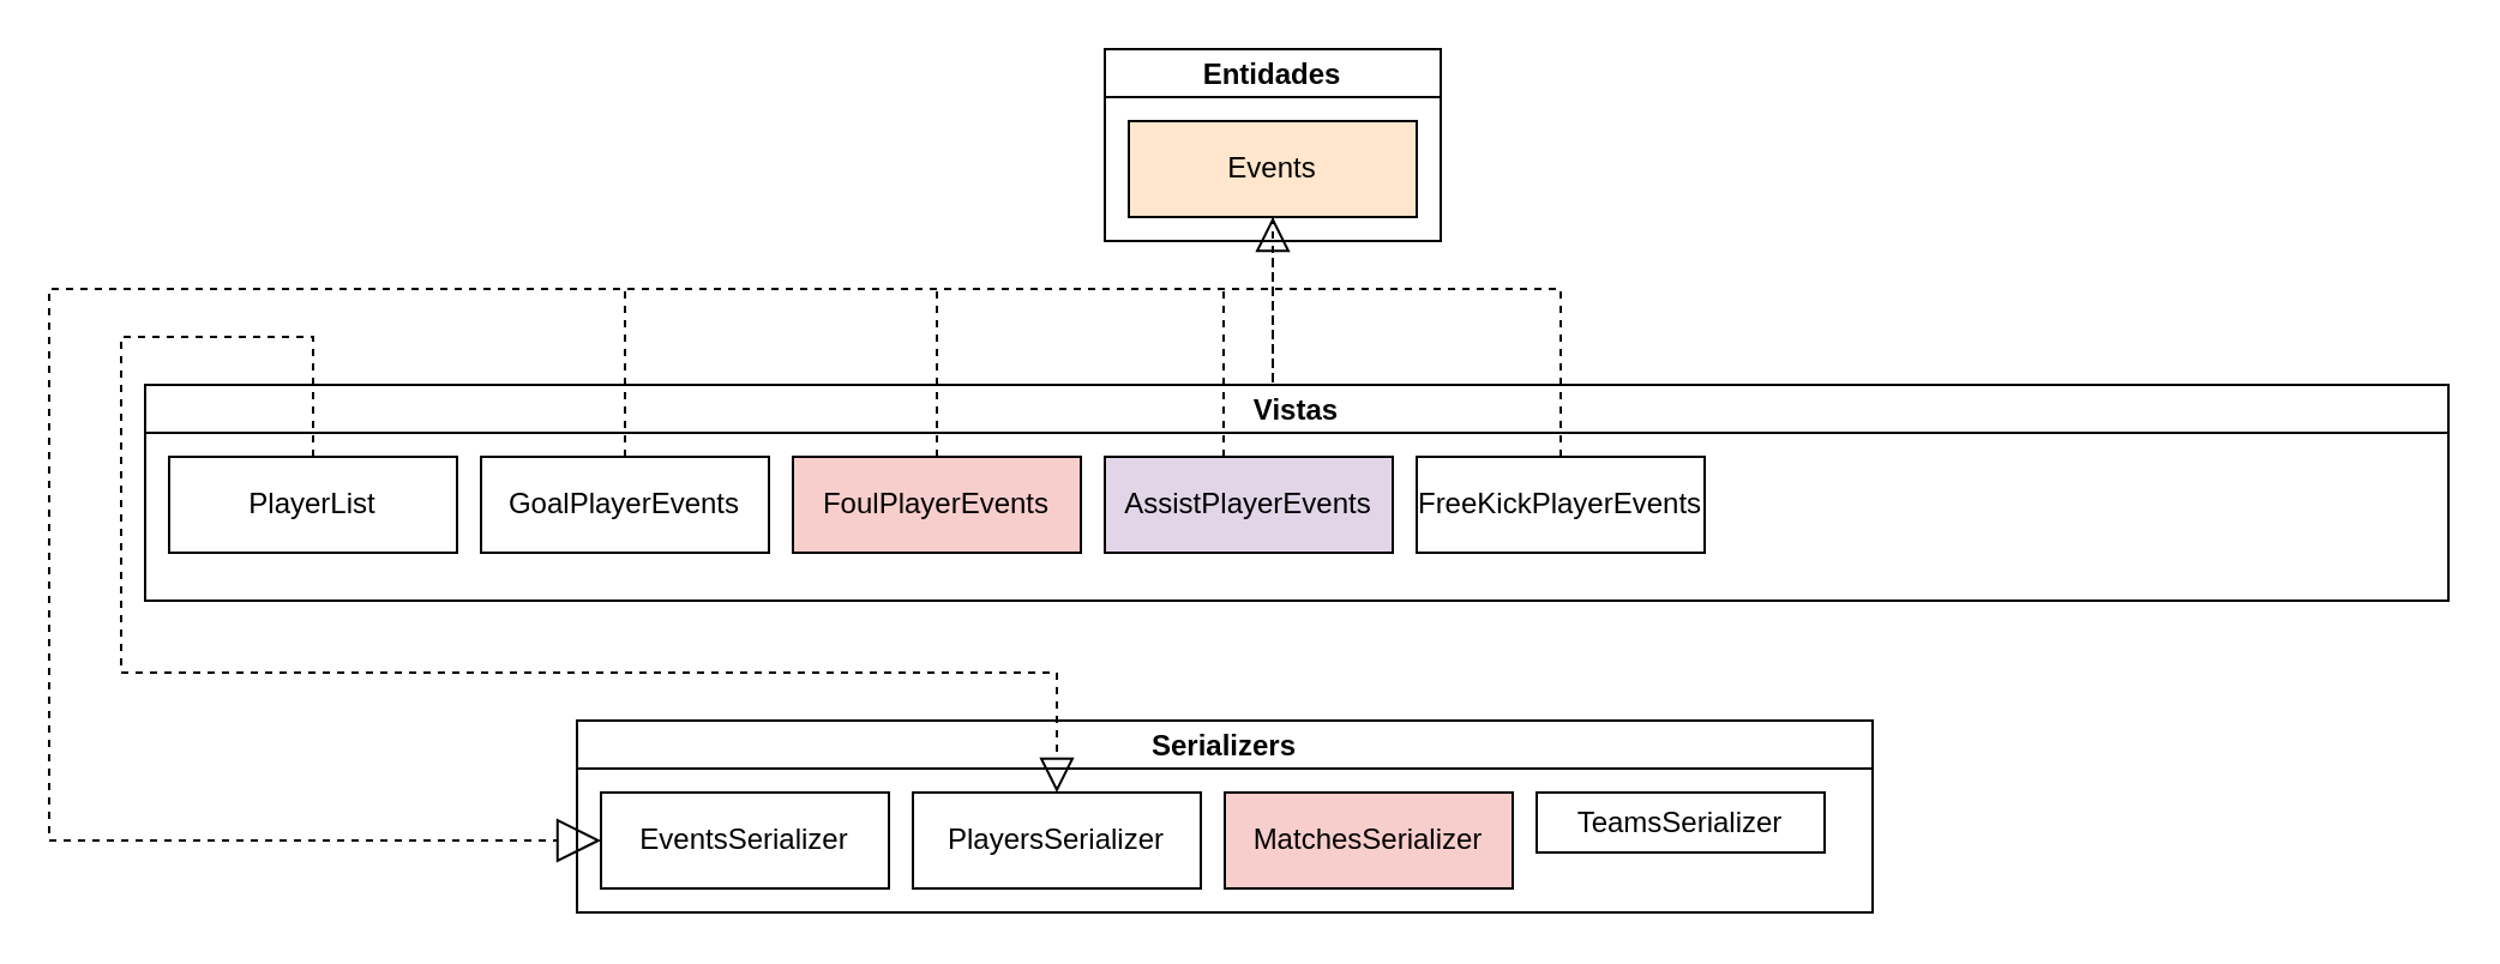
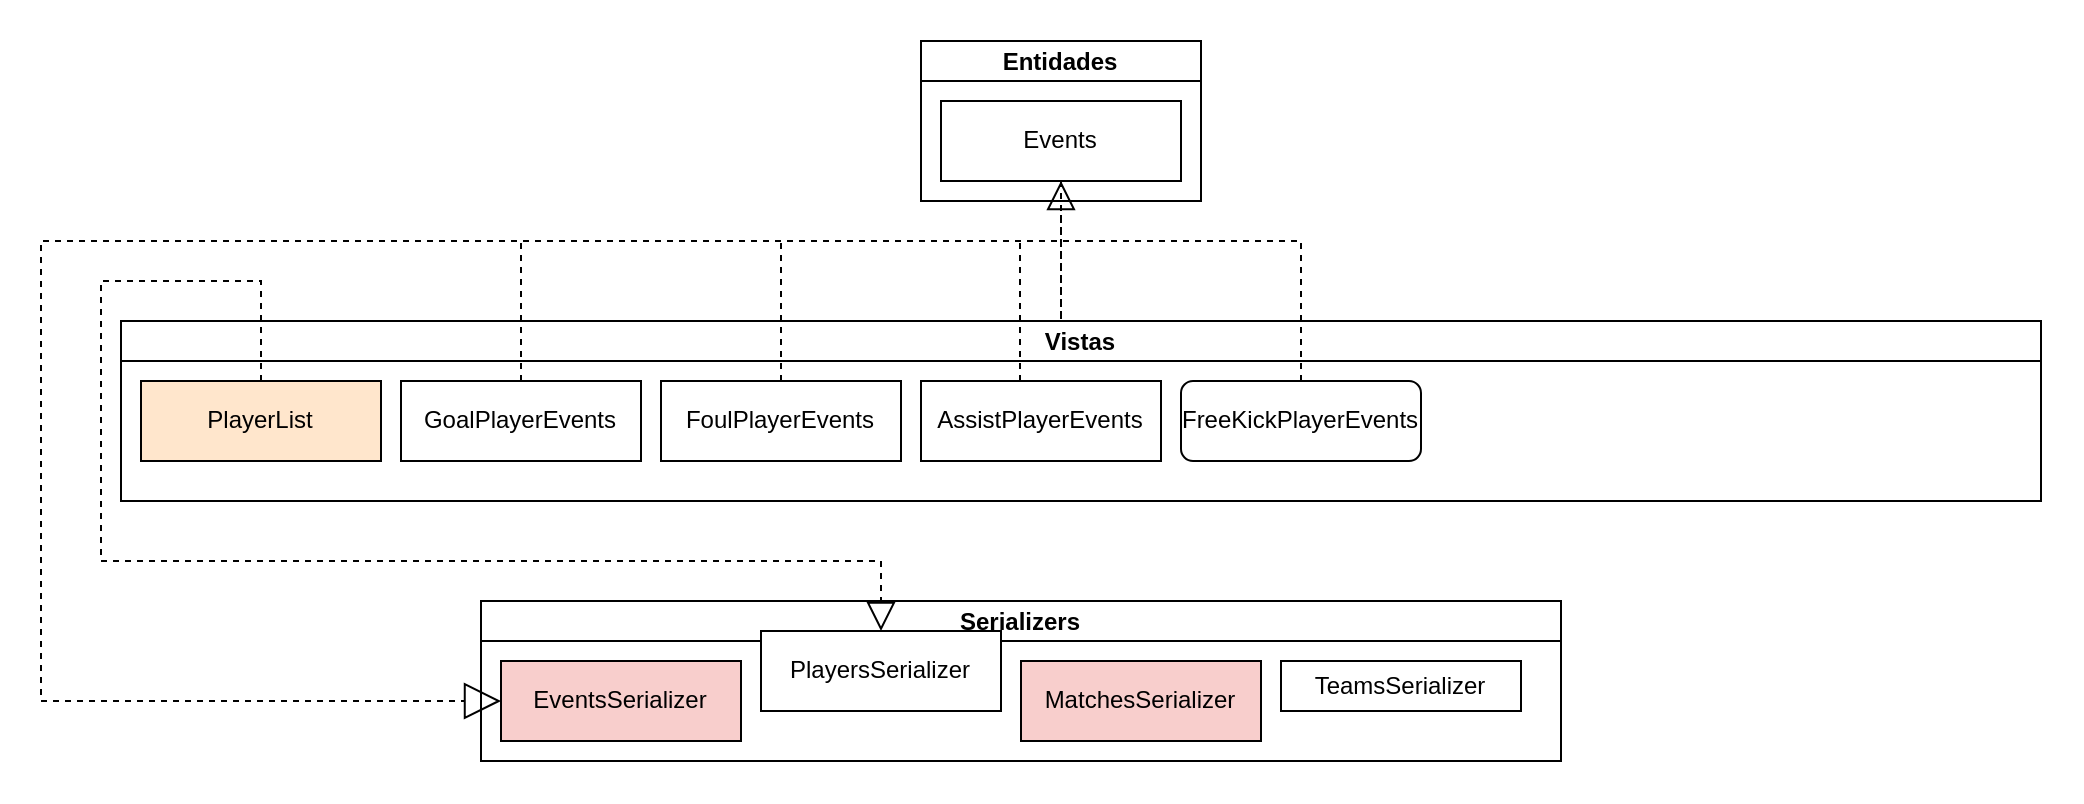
  <mxCell id="0" />
  <mxCell id="1" parent="0" />
  <mxCell id="2" value="Entidades" style="swimlane;startSize=20;horizontal=1;containerType=tree;" parent="1" vertex="1"><mxGeometry x="460" y="20" width="140" height="80" as="geometry" /></mxCell>
- <mxCell id="3" value="Events" style="whiteSpace=wrap;html=1;treeFolding=1;treeMoving=1;newEdgeStyle={&quot;edgeStyle&quot;:&quot;elbowEdgeStyle&quot;,&quot;startArrow&quot;:&quot;none&quot;,&quot;endArrow&quot;:&quot;none&quot;};fillColor=#ffe6cc;" parent="2" vertex="1"><mxGeometry x="10" y="30" width="120" height="40" as="geometry" /></mxCell>
+ <mxCell id="3" value="Events" style="whiteSpace=wrap;html=1;treeFolding=1;treeMoving=1;newEdgeStyle={&quot;edgeStyle&quot;:&quot;elbowEdgeStyle&quot;,&quot;startArrow&quot;:&quot;none&quot;,&quot;endArrow&quot;:&quot;none&quot;};" parent="2" vertex="1"><mxGeometry x="10" y="30" width="120" height="40" as="geometry" /></mxCell>
  <mxCell id="4" value="Vistas" style="swimlane;startSize=20;horizontal=1;containerType=tree;" parent="1" vertex="1"><mxGeometry x="60" y="160" width="960" height="90" as="geometry" /></mxCell>
- <mxCell id="5" value="PlayerList" style="whiteSpace=wrap;html=1;treeFolding=1;treeMoving=1;newEdgeStyle={&quot;edgeStyle&quot;:&quot;elbowEdgeStyle&quot;,&quot;startArrow&quot;:&quot;none&quot;,&quot;endArrow&quot;:&quot;none&quot;};" parent="4" vertex="1"><mxGeometry x="10" y="30" width="120" height="40" as="geometry" /></mxCell>
+ <mxCell id="5" value="PlayerList" style="whiteSpace=wrap;html=1;treeFolding=1;treeMoving=1;newEdgeStyle={&quot;edgeStyle&quot;:&quot;elbowEdgeStyle&quot;,&quot;startArrow&quot;:&quot;none&quot;,&quot;endArrow&quot;:&quot;none&quot;};fillColor=#ffe6cc;" parent="4" vertex="1"><mxGeometry x="10" y="30" width="120" height="40" as="geometry" /></mxCell>
  <mxCell id="6" value="GoalPlayerEvents" style="whiteSpace=wrap;html=1;treeFolding=1;treeMoving=1;newEdgeStyle={&quot;edgeStyle&quot;:&quot;elbowEdgeStyle&quot;,&quot;startArrow&quot;:&quot;none&quot;,&quot;endArrow&quot;:&quot;none&quot;};" parent="4" vertex="1"><mxGeometry x="140" y="30" width="120" height="40" as="geometry" /></mxCell>
- <mxCell id="7" value="FoulPlayerEvents" style="whiteSpace=wrap;html=1;treeFolding=1;treeMoving=1;newEdgeStyle={&quot;edgeStyle&quot;:&quot;elbowEdgeStyle&quot;,&quot;startArrow&quot;:&quot;none&quot;,&quot;endArrow&quot;:&quot;none&quot;};fillColor=#f8cecc;" parent="4" vertex="1"><mxGeometry x="270" y="30" width="120" height="40" as="geometry" /></mxCell>
- <mxCell id="8" value="AssistPlayerEvents" style="whiteSpace=wrap;html=1;treeFolding=1;treeMoving=1;newEdgeStyle={&quot;edgeStyle&quot;:&quot;elbowEdgeStyle&quot;,&quot;startArrow&quot;:&quot;none&quot;,&quot;endArrow&quot;:&quot;none&quot;};fillColor=#e1d5e7;" parent="4" vertex="1"><mxGeometry x="400" y="30" width="120" height="40" as="geometry" /></mxCell>
- <mxCell id="9" value="FreeKickPlayerEvents" style="whiteSpace=wrap;html=1;treeFolding=1;treeMoving=1;newEdgeStyle={&quot;edgeStyle&quot;:&quot;elbowEdgeStyle&quot;,&quot;startArrow&quot;:&quot;none&quot;,&quot;endArrow&quot;:&quot;none&quot;};" parent="4" vertex="1"><mxGeometry x="530" y="30" width="120" height="40" as="geometry" /></mxCell>
+ <mxCell id="7" value="FoulPlayerEvents" style="whiteSpace=wrap;html=1;treeFolding=1;treeMoving=1;newEdgeStyle={&quot;edgeStyle&quot;:&quot;elbowEdgeStyle&quot;,&quot;startArrow&quot;:&quot;none&quot;,&quot;endArrow&quot;:&quot;none&quot;};" parent="4" vertex="1"><mxGeometry x="270" y="30" width="120" height="40" as="geometry" /></mxCell>
+ <mxCell id="8" value="AssistPlayerEvents" style="whiteSpace=wrap;html=1;treeFolding=1;treeMoving=1;newEdgeStyle={&quot;edgeStyle&quot;:&quot;elbowEdgeStyle&quot;,&quot;startArrow&quot;:&quot;none&quot;,&quot;endArrow&quot;:&quot;none&quot;};" parent="4" vertex="1"><mxGeometry x="400" y="30" width="120" height="40" as="geometry" /></mxCell>
+ <mxCell id="9" value="FreeKickPlayerEvents" style="whiteSpace=wrap;html=1;treeFolding=1;treeMoving=1;newEdgeStyle={&quot;edgeStyle&quot;:&quot;elbowEdgeStyle&quot;,&quot;startArrow&quot;:&quot;none&quot;,&quot;endArrow&quot;:&quot;none&quot;};rounded=1;" parent="4" vertex="1"><mxGeometry x="530" y="30" width="120" height="40" as="geometry" /></mxCell>
  <mxCell id="10" value="Serializers" style="swimlane;startSize=20;horizontal=1;containerType=tree;" parent="1" vertex="1"><mxGeometry x="240" y="300" width="540" height="80" as="geometry" /></mxCell>
  <mxCell id="11" value="TeamsSerializer" style="whiteSpace=wrap;html=1;treeFolding=1;treeMoving=1;newEdgeStyle={&quot;edgeStyle&quot;:&quot;elbowEdgeStyle&quot;,&quot;startArrow&quot;:&quot;none&quot;,&quot;endArrow&quot;:&quot;none&quot;};" parent="10" vertex="1"><mxGeometry x="400" y="30" width="120" height="25" as="geometry" /></mxCell>
- <mxCell id="12" value="PlayersSerializer" style="whiteSpace=wrap;html=1;treeFolding=1;treeMoving=1;newEdgeStyle={&quot;edgeStyle&quot;:&quot;elbowEdgeStyle&quot;,&quot;startArrow&quot;:&quot;none&quot;,&quot;endArrow&quot;:&quot;none&quot;};" parent="10" vertex="1"><mxGeometry x="140" y="30" width="120" height="40" as="geometry" /></mxCell>
+ <mxCell id="12" value="PlayersSerializer" style="whiteSpace=wrap;html=1;treeFolding=1;treeMoving=1;newEdgeStyle={&quot;edgeStyle&quot;:&quot;elbowEdgeStyle&quot;,&quot;startArrow&quot;:&quot;none&quot;,&quot;endArrow&quot;:&quot;none&quot;};" parent="10" vertex="1"><mxGeometry x="140" y="15" width="120" height="40" as="geometry" /></mxCell>
  <mxCell id="13" value="MatchesSerializer" style="whiteSpace=wrap;html=1;treeFolding=1;treeMoving=1;newEdgeStyle={&quot;edgeStyle&quot;:&quot;elbowEdgeStyle&quot;,&quot;startArrow&quot;:&quot;none&quot;,&quot;endArrow&quot;:&quot;none&quot;};fillColor=#f8cecc;" parent="10" vertex="1"><mxGeometry x="270" y="30" width="120" height="40" as="geometry" /></mxCell>
- <mxCell id="14" value="EventsSerializer" style="whiteSpace=wrap;html=1;treeFolding=1;treeMoving=1;newEdgeStyle={&quot;edgeStyle&quot;:&quot;elbowEdgeStyle&quot;,&quot;startArrow&quot;:&quot;none&quot;,&quot;endArrow&quot;:&quot;none&quot;};" vertex="1" parent="10"><mxGeometry x="10" y="30" width="120" height="40" as="geometry" /></mxCell>
+ <mxCell id="14" value="EventsSerializer" style="whiteSpace=wrap;html=1;treeFolding=1;treeMoving=1;newEdgeStyle={&quot;edgeStyle&quot;:&quot;elbowEdgeStyle&quot;,&quot;startArrow&quot;:&quot;none&quot;,&quot;endArrow&quot;:&quot;none&quot;};fillColor=#f8cecc;" vertex="1" parent="10"><mxGeometry x="10" y="30" width="120" height="40" as="geometry" /></mxCell>
  <mxCell id="15" style="edgeStyle=elbowEdgeStyle;rounded=0;orthogonalLoop=1;jettySize=auto;html=1;startArrow=none;endArrow=none;exitX=0.25;exitY=1;exitDx=0;exitDy=0;" edge="1" parent="10" source="14" target="14"><mxGeometry relative="1" as="geometry" /></mxCell>
  <mxCell id="16" value="" style="endArrow=block;endSize=16;endFill=0;html=1;rounded=0;exitX=0.5;exitY=0;exitDx=0;exitDy=0;entryX=0;entryY=0.5;entryDx=0;entryDy=0;dashed=1;" edge="1" parent="1" source="9"><mxGeometry x="0.068" y="-60" width="160" relative="1" as="geometry"><mxPoint x="700" y="140" as="sourcePoint" /><mxPoint x="250" y="350" as="targetPoint" /><Array as="points"><mxPoint x="650" y="120" /><mxPoint y="120" x="20" /><mxPoint y="350" x="20" /></Array><mxPoint as="offset" /></mxGeometry></mxCell>
  <mxCell id="17" value="" style="endArrow=block;dashed=1;endFill=0;endSize=12;html=1;rounded=0;exitX=0.5;exitY=0;exitDx=0;exitDy=0;" edge="1" parent="1" target="12"><mxGeometry width="160" relative="1" as="geometry"><mxPoint x="130" y="190" as="sourcePoint" /><mxPoint x="650" y="380" as="targetPoint" /><Array as="points"><mxPoint x="130" y="140" /><mxPoint x="50" y="140" /><mxPoint x="50" y="280" /><mxPoint x="440" y="280" /></Array></mxGeometry></mxCell>
  <mxCell id="18" value="" style="endArrow=block;dashed=1;endFill=0;endSize=12;html=1;rounded=0;exitX=0.5;exitY=1;exitDx=0;exitDy=0;" edge="1" parent="1" target="3"><mxGeometry width="160" relative="1" as="geometry"><mxPoint x="530" y="90" as="sourcePoint" /><mxPoint x="535" y="160" as="targetPoint" /><Array as="points"><mxPoint x="530" y="160" /></Array></mxGeometry></mxCell>
  <mxCell id="19" value="" style="endArrow=none;dashed=1;html=1;strokeWidth=1;rounded=0;exitX=0.5;exitY=0;exitDx=0;exitDy=0;" edge="1" parent="1"><mxGeometry width="50" height="50" relative="1" as="geometry"><mxPoint x="260" y="190" as="sourcePoint" /><mxPoint x="260" y="120" as="targetPoint" /></mxGeometry></mxCell>
  <mxCell id="20" value="" style="endArrow=none;dashed=1;html=1;strokeWidth=1;rounded=0;exitX=0.5;exitY=0;exitDx=0;exitDy=0;" edge="1" parent="1"><mxGeometry width="50" height="50" relative="1" as="geometry"><mxPoint x="390" y="190" as="sourcePoint" /><mxPoint x="390" y="120" as="targetPoint" /></mxGeometry></mxCell>
  <mxCell id="21" value="" style="endArrow=none;dashed=1;html=1;strokeWidth=1;rounded=0;exitX=0.5;exitY=0;exitDx=0;exitDy=0;" edge="1" parent="1"><mxGeometry width="50" height="50" relative="1" as="geometry"><mxPoint x="509.5" y="190" as="sourcePoint" /><mxPoint x="509.5" y="120" as="targetPoint" /></mxGeometry></mxCell>
